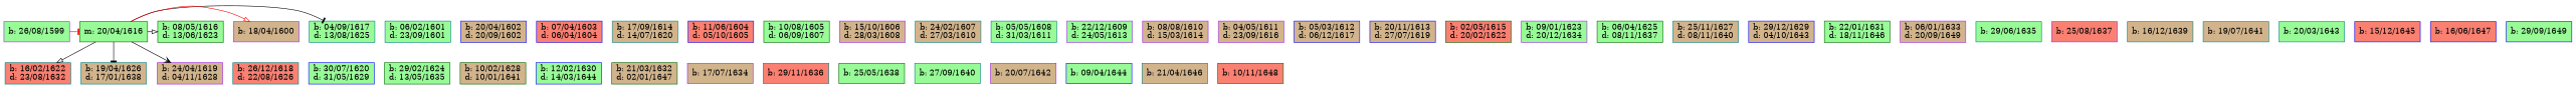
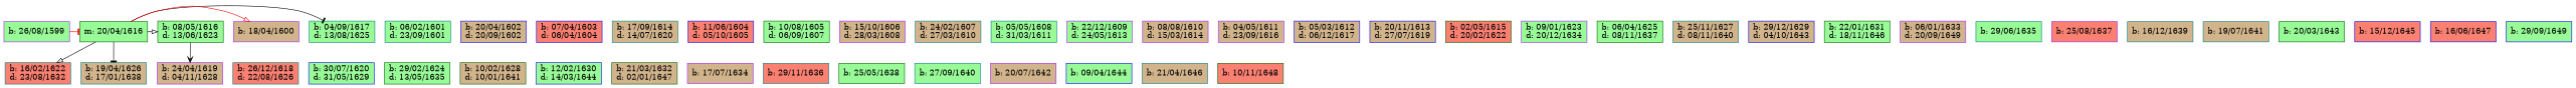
  digraph {
    node [color=teal fillcolor=tan shape=box style="solid,filled"]
    edge [arrowhead=tee]
    n1 [color=purple fillcolor=palegreen label="b: 26/08/1599"]
    n2 [fillcolor=palegreen label="b: 04/09/1617\nd: 13/08/1625"]
    n3 [color=purple label="b: 18/04/1600"]
    n4 [color=darkgreen fillcolor=palegreen label="b: 08/05/1616\nd: 13/06/1623"]
    n5 [fillcolor=palegreen label="b: 06/02/1601\nd: 23/09/1601"]
    n6 [color=blue label="b: 20/04/1602\nd: 20/09/1602"]
    n7 [color=blue fillcolor=salmon label="b: 07/04/1603\nd: 06/04/1604"]
    n8 [label="b: 17/09/1614\nd: 14/07/1620"]
    n9 [color=blue fillcolor=salmon label="b: 11/06/1604\nd: 05/10/1605"]
    n10 [color=darkgreen fillcolor=palegreen label="b: 10/08/1605\nd: 06/09/1607"]
    n11 [color=purple label="b: 15/10/1606\nd: 28/03/1608"]
    n12 [label="b: 24/02/1607\nd: 27/03/1610"]
    n13 [fillcolor=palegreen label="b: 05/05/1608\nd: 31/03/1611"]
    n14 [color=purple fillcolor=palegreen label="b: 22/12/1609\nd: 24/05/1613"]
    n15 [color=purple label="b: 08/08/1610\nd: 15/03/1614"]
    n16 [color=purple label="b: 04/05/1611\nd: 23/09/1616"]
    n17 [color=blue label="b: 05/03/1612\nd: 06/12/1617"]
    n18 [color=blue label="b: 20/11/1613\nd: 27/07/1619"]
    n19 [color=darkgreen fillcolor=salmon label="b: 02/05/1615\nd: 20/02/1622"]
    n20 [fillcolor=salmon label="b: 26/12/1618\nd: 22/08/1626"]
    n21 [fillcolor=salmon label="b: 16/02/1622\nd: 23/08/1632"]
    n22 [color=blue fillcolor=palegreen label="b: 30/07/1620\nd: 31/05/1629"]
    n23 [color=purple fillcolor=palegreen label="b: 09/01/1623\nd: 20/12/1634"]
    n24 [color=darkgreen fillcolor=palegreen label="b: 29/02/1624\nd: 13/05/1635"]
    n25 [label="b: 19/04/1626\nd: 17/01/1638"]
    n26 [color=darkgreen fillcolor=palegreen label="b: 06/04/1625\nd: 08/11/1637"]
    n27 [label="b: 25/11/1627\nd: 08/11/1640"]
    n28 [color=darkgreen label="b: 10/02/1628\nd: 10/01/1641"]
    n29 [color=blue label="b: 29/12/1629\nd: 04/10/1643"]
    n30 [color=blue fillcolor=palegreen label="b: 12/02/1630\nd: 14/03/1644"]
    n31 [color=darkgreen fillcolor=palegreen label="b: 22/01/1631\nd: 18/11/1646"]
    n32 [color=darkgreen label="b: 21/03/1632\nd: 02/01/1647"]
    n33 [color=purple label="b: 06/01/1633\nd: 20/09/1649"]
    n34 [color=purple label="b: 17/07/1634"]
    n35 [fillcolor=palegreen label="b: 29/06/1635"]
    n36 [fillcolor=salmon label="b: 29/11/1636"]
    n37 [color=purple fillcolor=salmon label="b: 25/08/1637"]
    n38 [color=darkgreen fillcolor=palegreen label="b: 25/05/1638"]
    n39 [label="b: 16/12/1639"]
    n40 [fillcolor=palegreen label="b: 27/09/1640"]
    n41 [label="b: 19/07/1641"]
    n42 [color=purple label="b: 20/07/1642"]
-   n43 [fillcolor=palegreen label="b: 20/03/1643"]
+   n43 [color=darkgreen fillcolor=palegreen label="b: 20/03/1643"]
    n44 [color=blue fillcolor=palegreen label="b: 09/04/1644"]
    n45 [color=blue fillcolor=salmon label="b: 15/12/1645"]
    n46 [label="b: 21/04/1646"]
    n47 [color=blue fillcolor=salmon label="b: 16/06/1647"]
    n48 [color=darkgreen fillcolor=salmon label="b: 10/11/1648"]
    n49 [color=blue fillcolor=palegreen label="b: 29/09/1649"]
    n50 [color=darkgreen fillcolor=palegreen label="m: 20/04/1616"]
    n51 [color=purple label="b: 24/04/1619\nd: 04/11/1628"]
    subgraph sub_1 {
      rank=same
      n1
      n2
    }
    subgraph sub_2 {
      rank=same
      n3
      n4
    }
    subgraph sub_3 {
      rank=same
      n2
      n5
    }
    subgraph sub_4 {
      rank=same
      n4
      n6
    }
    subgraph sub_5 {
      rank=same
      n2
      n7
    }
    subgraph sub_6 {
      rank=same
      n4
      n8
    }
    subgraph sub_7 {
      rank=same
      n4
      n9
    }
    subgraph sub_8 {
      rank=same
      n2
      n10
    }
    subgraph sub_9 {
      rank=same
      n4
      n11
    }
    subgraph sub_10 {
      rank=same
      n2
      n12
    }
    subgraph sub_11 {
      rank=same
      n4
      n13
    }
    subgraph sub_12 {
      rank=same
      n2
      n14
    }
    subgraph sub_13 {
      rank=same
      n4
      n15
    }
    subgraph sub_14 {
      rank=same
      n2
      n16
    }
    subgraph sub_15 {
      rank=same
      n4
      n17
    }
    subgraph sub_16 {
      rank=same
      n2
      n18
    }
    subgraph sub_17 {
      rank=same
      n2
      n19
    }
    subgraph sub_18 {
      rank=same
      n20
      n21
    }
    subgraph sub_19 {
      rank=same
      n21
      n22
    }
    subgraph sub_20 {
      rank=same
      n4
      n23
    }
    subgraph sub_21 {
      rank=same
      n24
      n25
    }
    subgraph sub_22 {
      rank=same
      n4
      n26
    }
    subgraph sub_23 {
      rank=same
      n4
      n27
    }
    subgraph sub_24 {
      rank=same
      n25
      n28
    }
    subgraph sub_25 {
      rank=same
      n4
      n29
    }
    subgraph sub_26 {
      rank=same
      n25
      n30
    }
    subgraph sub_27 {
      rank=same
      n4
      n31
    }
    subgraph sub_28 {
      rank=same
      n25
      n32
    }
    subgraph sub_29 {
      rank=same
      n4
      n33
    }
    subgraph sub_30 {
      rank=same
      n25
      n34
    }
    subgraph sub_31 {
      rank=same
      n4
      n35
    }
    subgraph sub_32 {
      rank=same
      n25
      n36
    }
    subgraph sub_33 {
      rank=same
      n4
      n37
    }
    subgraph sub_34 {
      rank=same
      n25
      n38
    }
    subgraph sub_35 {
      rank=same
      n4
      n39
    }
    subgraph sub_36 {
      rank=same
      n25
      n40
    }
    subgraph sub_37 {
      rank=same
      n4
      n41
    }
    subgraph sub_38 {
      rank=same
      n25
      n42
    }
    subgraph sub_39 {
      rank=same
      n4
      n43
    }
    subgraph sub_40 {
      rank=same
      n25
      n44
    }
    subgraph sub_41 {
      rank=same
      n4
      n45
    }
    subgraph sub_42 {
      rank=same
      n25
      n46
    }
    subgraph sub_43 {
      rank=same
      n4
      n47
    }
    subgraph sub_44 {
      rank=same
      n25
      n48
    }
    subgraph sub_45 {
      rank=same
      n4
      n49
    }
    subgraph sub_46 {
      rank=same
      n1
      n3
      n50
    }
    n1 -> n50 [color=red]
    n50 -> n2
    n50 -> n3 [arrowhead=onormal color=red]
    n50 -> n4 [arrowhead=onormal]
    n50 -> n21 [arrowhead=onormal]
    n50 -> n25
-   n50 -> n51 [arrowhead=vee]
+   n4 -> n51 [arrowhead=vee]
  }
